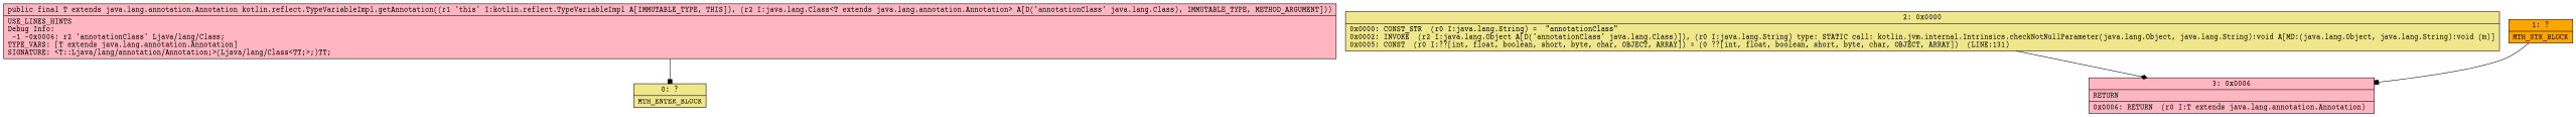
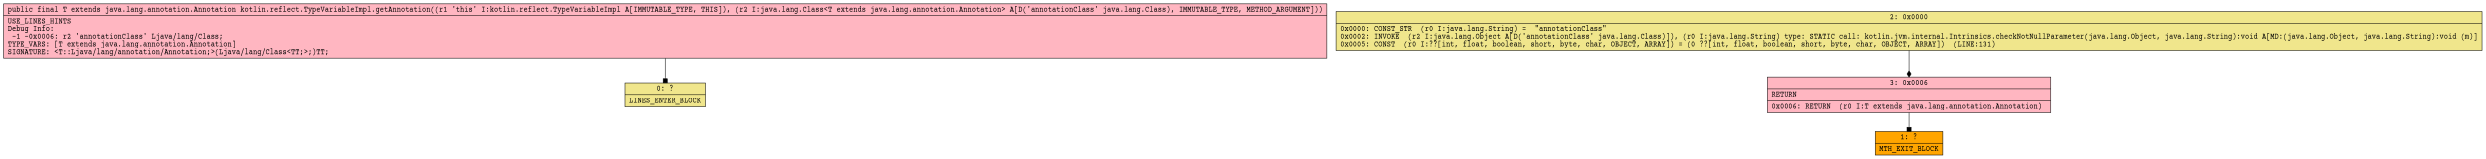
  digraph {
    fontname="Courier Prime"
    node [fillcolor=khaki fontname="Courier Prime" shape=record style=filled]
    edge [arrowhead=box fontname="Courier Prime"]
-   n1 [label="{0\:\ ?|MTH_ENTER_BLOCK\l}"]
+   n1 [label="{0\:\ ?|LINES_ENTER_BLOCK\l}"]
    n2 [label="{2\:\ 0x0000|0x0000: CONST_STR  (r0 I:java.lang.String) =  \"annotationClass\" \l0x0002: INVOKE  (r2 I:java.lang.Object A[D('annotationClass' java.lang.Class)]), (r0 I:java.lang.String) type: STATIC call: kotlin.jvm.internal.Intrinsics.checkNotNullParameter(java.lang.Object, java.lang.String):void A[MD:(java.lang.Object, java.lang.String):void (m)]\l0x0005: CONST  (r0 I:??[int, float, boolean, short, byte, char, OBJECT, ARRAY]) = (0 ??[int, float, boolean, short, byte, char, OBJECT, ARRAY])  (LINE:131)\l}"]
    n3 [fillcolor=lightpink label="{3\:\ 0x0006|RETURN\l|0x0006: RETURN  (r0 I:T extends java.lang.annotation.Annotation) \l}"]
-   n4 [fillcolor=orange label="{1\:\ ?|MTH_STR_BLOCK\l}"]
+   n4 [fillcolor=orange label="{1\:\ ?|MTH_EXIT_BLOCK\l}"]
    n5 [fillcolor=lightpink label="{public final T extends java.lang.annotation.Annotation kotlin.reflect.TypeVariableImpl.getAnnotation((r1 'this' I:kotlin.reflect.TypeVariableImpl A[IMMUTABLE_TYPE, THIS]), (r2 I:java.lang.Class\<T extends java.lang.annotation.Annotation\> A[D('annotationClass' java.lang.Class), IMMUTABLE_TYPE, METHOD_ARGUMENT]))  | USE_LINES_HINTS\lDebug Info:\l  \-1 \-0x0006: r2 'annotationClass' Ljava\/lang\/Class;\lTYPE_VARS: [T extends java.lang.annotation.Annotation]\lSIGNATURE: \<T::Ljava\/lang\/annotation\/Annotation;\>(Ljava\/lang\/Class\<TT;\>;)TT;\l}"]
    n2 -> n3 [arrowhead=diamond]
-   n4 -> n3
+   n3 -> n4
    n5 -> n1
  }
